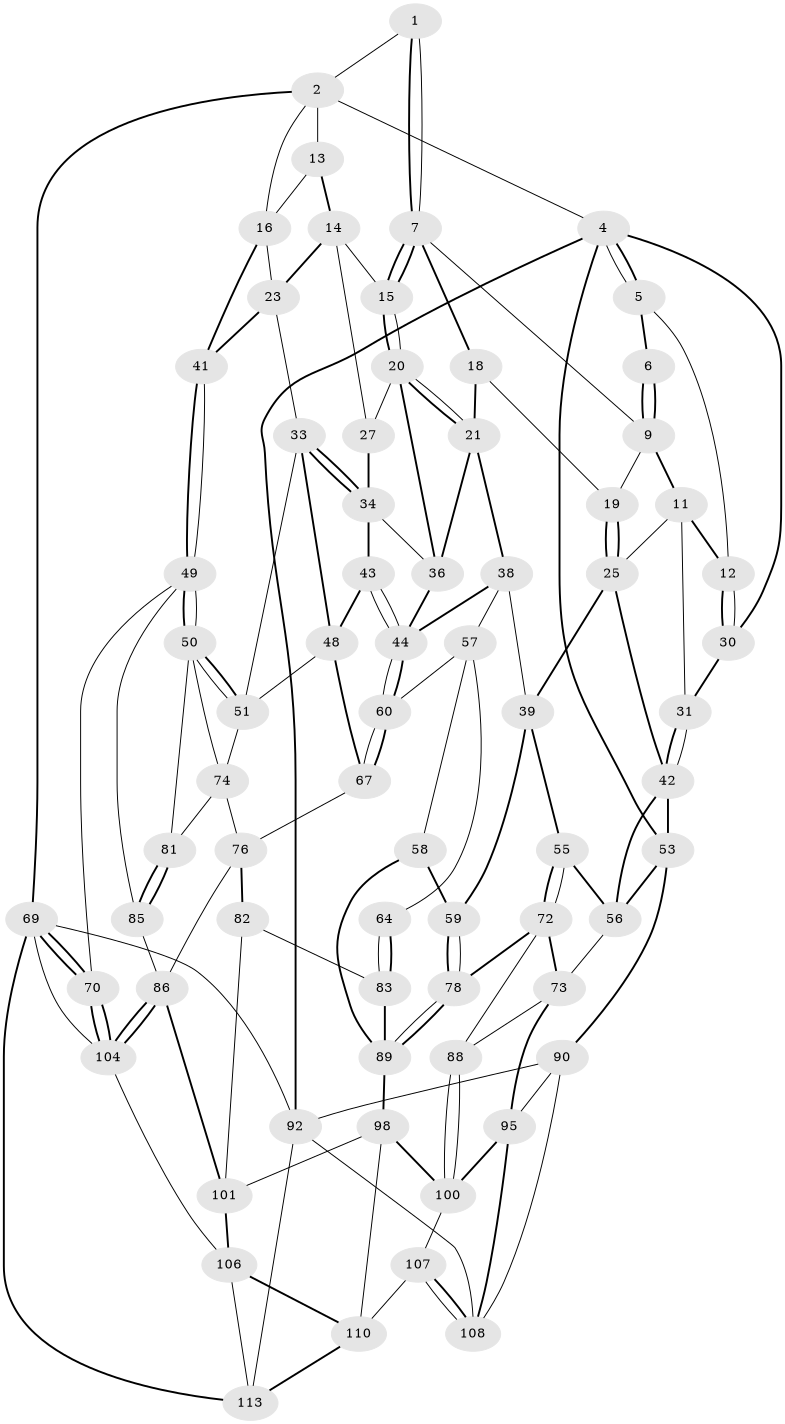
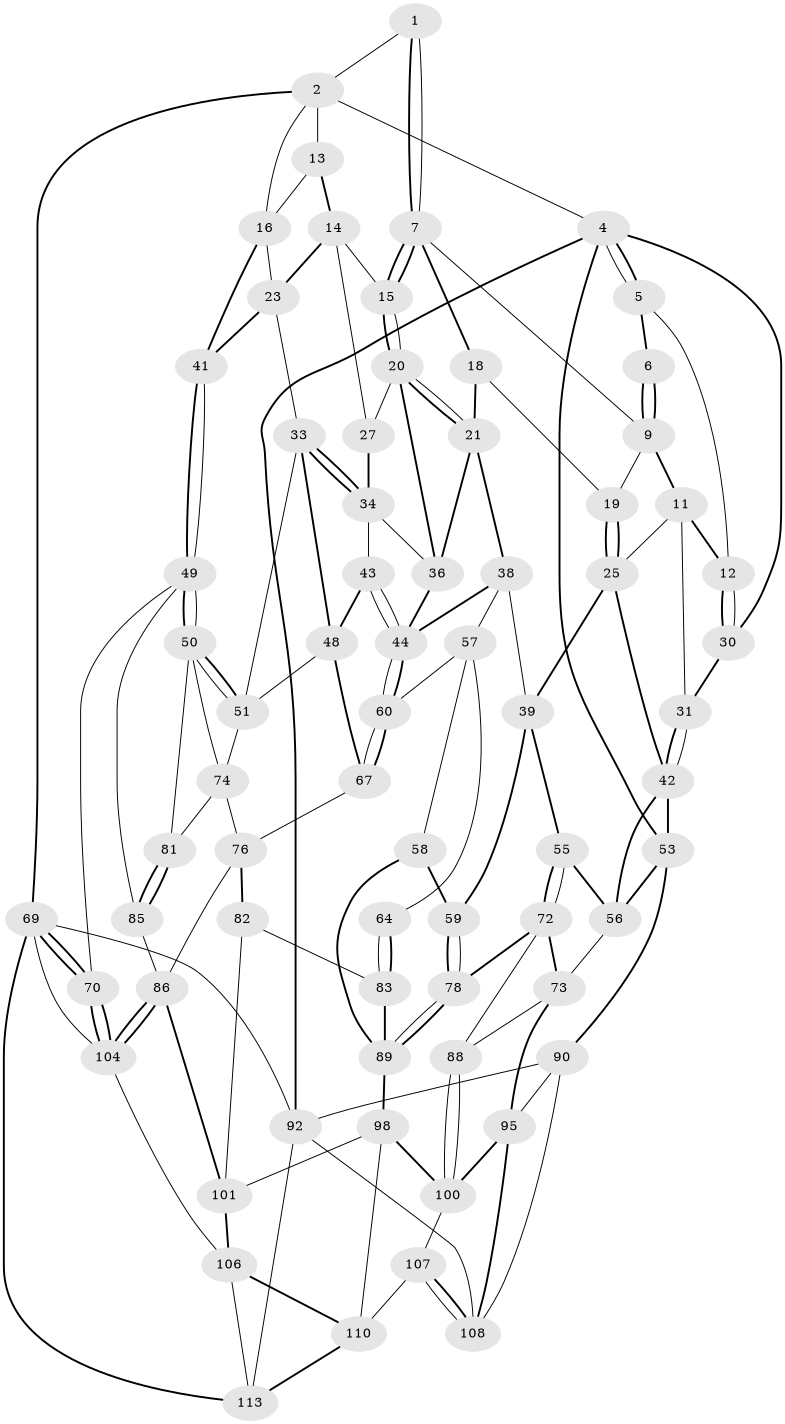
  graph {
    node [color=gray90 style=filled]
    edge [style=bold]
    2 [super="+3"]
    1
    7 [super="+8"]
    4 [super="+29"]
    13
    16 [super="+17"]
    69 [super="+116"]
    9 [super="+10"]
    15
    18
    5
    30
    53 [super="+63"]
    92 [super="+115"]
    14 [super="+24"]
    23 [super="+32"]
    41
    70
    104 [super="+105"]
    113 [super="+114"]
    6
    12
    31
    56 [super="+62"]
    90 [super="+91"]
    108 [super="+109"]
    11 [super="+26"]
    19
    20 [super="+28"]
    21 [super="+22"]
    25 [super="+40"]
    39 [super="+54"]
    42 [super="+52"]
    27
    33 [super="+47"]
    34 [super="+35"]
    36 [super="+37"]
    49 [super="+71"]
    38 [super="+46"]
    44 [super="+45"]
    57 [super="+61"]
    48 [super="+66"]
    51 [super="+68"]
    55
    59
    43
    67
    74 [super="+75"]
    60
    58 [super="+65"]
    64
    72 [super="+79"]
    78
    50 [super="+80"]
    85
    73 [super="+89"]
    76 [super="+77"]
    81
    86 [super="+87"]
    95 [super="+96"]
    88
    n62 [label=89 super="+94"]
    83 [super="+93"]
    98 [super="+99"]
    82 [super="+97"]
    106 [super="+112"]
    100 [super="+102"]
    101 [super="+103"]
    110 [super="+111"]
    107
    2 -- 4 [style=solid]
    2 -- 13 [style=solid]
    2 -- 16 [style=solid]
    2 -- 69
    1 -- 2 [style=solid]
    1 -- 7
    1 -- 7 [style=solid]
    7 -- 9 [style=solid]
    7 -- 15
    7 -- 15
    7 -- 18
    4 -- 5 [style=solid]
    4 -- 5
    4 -- 30
    4 -- 53
    4 -- 92
    13 -- 16 [style=solid]
    13 -- 14
    16 -- 23 [style=solid]
    16 -- 41
    69 -- 92 [style=solid]
    69 -- 70
    69 -- 70
    69 -- 104 [style=solid]
    69 -- 113
    9 -- 11
    9 -- 19 [style=solid]
    15 -- 20
    15 -- 20 [style=solid]
    18 -- 19 [style=solid]
    18 -- 21
    5 -- 6
    5 -- 12 [style=solid]
    30 -- 31
    53 -- 56
    53 -- 90
    92 -- 113 [style=solid]
    92 -- 108 [style=solid]
    14 -- 15 [style=solid]
    14 -- 23
    14 -- 27 [style=solid]
    23 -- 41
    23 -- 33 [style=solid]
    41 -- 49
    41 -- 49 [style=solid]
    70 -- 104
    70 -- 104
    104 -- 106 [style=solid]
    6 -- 9
    6 -- 9
    12 -- 30
    12 -- 30 [style=solid]
    31 -- 42
    31 -- 42 [style=solid]
    56 -- 73 [style=solid]
    90 -- 92 [style=solid]
    90 -- 108 [style=solid]
    90 -- 95 [style=solid]
    11 -- 12
    11 -- 31 [style=solid]
    11 -- 25 [style=solid]
    19 -- 25
    19 -- 25
    20 -- 21
    20 -- 21 [style=solid]
    20 -- 27 [style=solid]
    20 -- 36
    21 -- 36
    21 -- 38
    25 -- 39
    25 -- 42
    39 -- 55
    39 -- 59
    42 -- 53
    42 -- 56
    27 -- 34
    33 -- 34
    33 -- 34
    33 -- 48
    33 -- 51 [style=solid]
    34 -- 36 [style=solid]
-   34 -- 43
+   34 -- 43 [style=solid]
    36 -- 44
    49 -- 70 [style=solid]
    49 -- 50
    49 -- 50 [style=solid]
    49 -- 85 [style=solid]
    38 -- 39 [style=solid]
    38 -- 44
    38 -- 57 [style=solid]
    44 -- 60 [style=solid]
    44 -- 60
    57 -- 60 [style=solid]
    57 -- 58 [style=solid]
    57 -- 64 [style=solid]
    48 -- 51 [style=solid]
    48 -- 67
    51 -- 74 [style=solid]
    55 -- 56
    55 -- 72
    55 -- 72 [style=solid]
    59 -- 78
    59 -- 78 [style=solid]
    43 -- 44 [style=solid]
    43 -- 44 [style=solid]
    43 -- 48
    67 -- 76 [style=solid]
    74 -- 76 [style=solid]
    74 -- 81 [style=solid]
    60 -- 67 [style=solid]
    60 -- 67
    58 -- 59
    58 -- n62
    64 -- 83 [style=solid]
    64 -- 83
    72 -- 78
    72 -- 73
    72 -- 88 [style=solid]
    78 -- n62 [style=solid]
    78 -- n62
    50 -- 51 [style=solid]
    50 -- 51
    50 -- 74 [style=solid]
    50 -- 81 [style=solid]
    85 -- 86 [style=solid]
    73 -- 95
    73 -- 88 [style=solid]
    76 -- 86 [style=solid]
    76 -- 82
    81 -- 85
    81 -- 85
    86 -- 104
    86 -- 104
    86 -- 101
    95 -- 108
    95 -- 100
    88 -- 100 [style=solid]
    88 -- 100 [style=solid]
    n62 -- 98
    83 -- n62
    98 -- 100
    98 -- 101 [style=solid]
    98 -- 110 [style=solid]
    82 -- 83 [style=solid weight=2]
    82 -- 101 [style=solid]
    106 -- 113 [style=solid]
    106 -- 110
    100 -- 107 [style=solid]
    101 -- 106
    110 -- 113
    107 -- 108 [style=solid]
    107 -- 108
    107 -- 110 [style=solid]
  }
